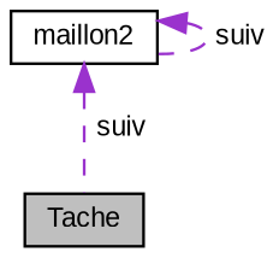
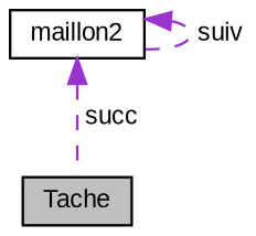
  digraph {
    fontname="Liberation Sans"
    node [color=black fontname="Liberation Sans" fontsize=10 shape=box style=filled]
    edge [color=darkorchid3 dir=back fontname="Liberation Sans" fontsize=10 labelfontname=Helvetica labelfontsize=10 style=dashed]
    n1 [fillcolor=grey75 fontcolor=black height=0.2 label=Tache width=0.4]
    n2 [fillcolor=white height=0.2 label=maillon2 width=0.4]
-   n2 -> n1 [label=" suiv"]
+   n2 -> n1 [label=" succ"]
    n2 -> n2 [label=" suiv"]
  }
